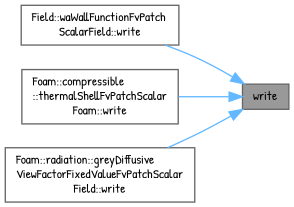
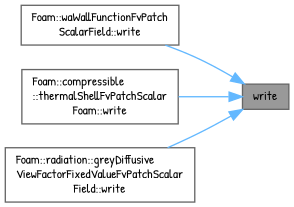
  digraph {
    fontname="Patrick Hand"
    rankdir=RL
    node [color=grey40 fillcolor=white fontname="Patrick Hand" fontsize=10 shape=box style=filled]
    edge [color=steelblue1 dir=back fontname="Patrick Hand" fontsize=10 labelfontname=Helvetica labelfontsize=10 style=solid]
    n1 [color=gray40 fillcolor=grey60 fontcolor=black height=0.2 label=write width=0.4]
-   n2 [height=0.2 label="Field::waWallFunctionFvPatch\lScalarField::write" width=0.4]
+   n2 [height=0.2 label="Foam::waWallFunctionFvPatch\lScalarField::write" width=0.4]
    n3 [height=0.2 label="Foam::compressible\l::thermalShellFvPatchScalar\lFoam::write" width=0.4]
    n4 [height=0.2 label="Foam::radiation::greyDiffusive\lViewFactorFixedValueFvPatchScalar\lField::write" width=0.4]
    n1 -> n2
    n1 -> n3
    n1 -> n4
  }
